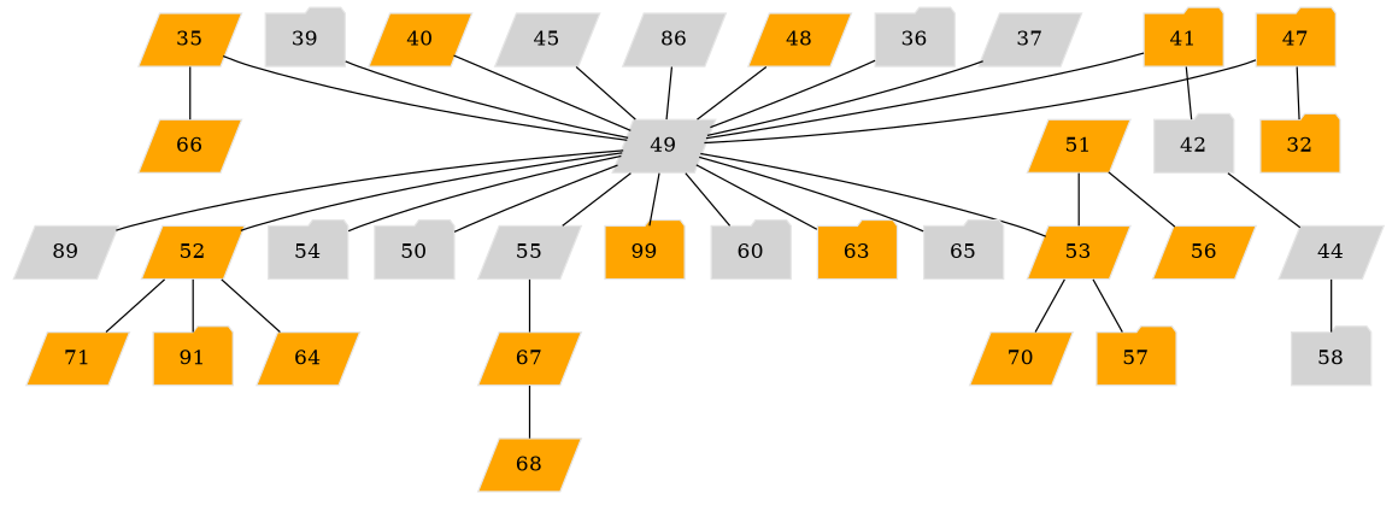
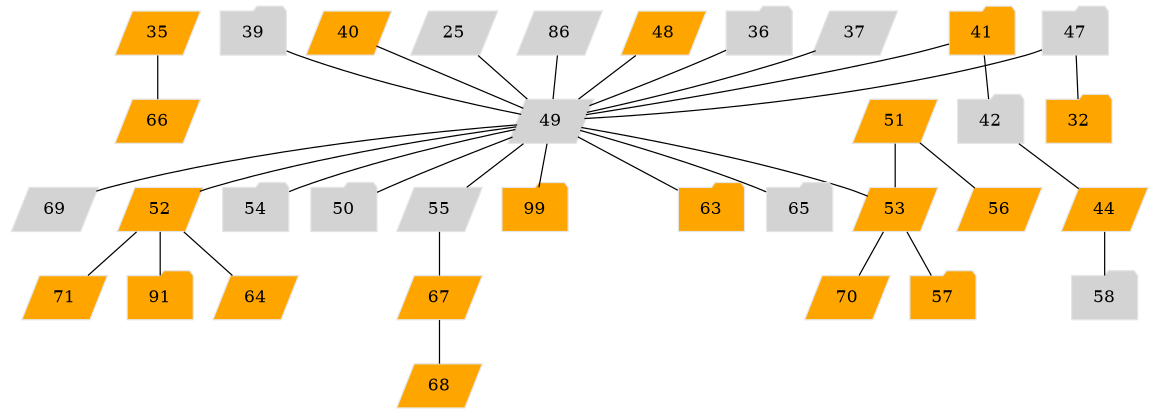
  graph {
    node [color=gray90 fillcolor=orange shape=parallelogram style=filled]
    35 [super="+16+29"]
    49 [fillcolor=lightgrey super="+4+34+43"]
    66
    50 [fillcolor=lightgrey shape=folder]
    52
    53 [super="+24+27"]
    54 [fillcolor=lightgrey shape=folder]
    55 [fillcolor=lightgrey]
    n9 [label=99 shape=folder]
-   60 [fillcolor=lightgrey shape=folder]
    63 [shape=folder]
    65 [fillcolor=lightgrey shape=folder]
-   69 [fillcolor=lightgrey label=89]
+   69 [fillcolor=lightgrey]
    36 [fillcolor=lightgrey shape=folder]
    37 [fillcolor=lightgrey]
    39 [fillcolor=lightgrey shape=folder]
    40
    41 [shape=folder super="+20"]
    42 [fillcolor=lightgrey shape=folder super="+38"]
-   44 [fillcolor=lightgrey]
+   44
    58 [fillcolor=lightgrey shape=folder]
-   45 [fillcolor=lightgrey]
+   45 [fillcolor=lightgrey label=25]
    n23 [fillcolor=lightgrey label=86]
-   47 [shape=folder]
+   47 [fillcolor=lightgrey shape=folder]
    n25 [label=32 shape=folder]
    48
    n27 [label=91 shape=folder]
    64
    71
    57 [shape=folder]
    70
    67
    51 [super="+25+30"]
    56 [super="+31"]
    68
-   35 -- 49
    35 -- 66
    49 -- 50
    49 -- 52
    49 -- 53
    49 -- 54
    49 -- 55
    49 -- n9
-   49 -- 60
    49 -- 63
    49 -- 65
    49 -- 69
    52 -- n27
    52 -- 64
    52 -- 71
    53 -- 57
    53 -- 70
    55 -- 67
    36 -- 49
    37 -- 49
    39 -- 49
    40 -- 49
    41 -- 49
    41 -- 42
    42 -- 44
    44 -- 58
    45 -- 49
    n23 -- 49
    47 -- 49
    47 -- n25
    48 -- 49
    67 -- 68
    51 -- 53
    51 -- 56
  }
